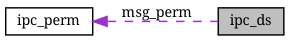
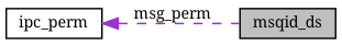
  digraph {
    rankdir=LR
    fontname="Noto Serif"
    node [color=black fontname="Noto Serif" fontsize=10 shape=record style=filled]
-   n1 [fillcolor=grey75 fontcolor=black height=0.2 label=ipc_ds width=0.4]
+   n1 [fillcolor=grey75 fontcolor=black height=0.2 label=msqid_ds width=0.4]
    n2 [fillcolor=white height=0.2 label=ipc_perm width=0.4]
    n2 -> n1 [color=darkorchid3 dir=back fontname="Noto Serif" fontsize=10 label=" msg_perm" labelfontname=Helvetica labelfontsize=10 style=dashed]
  }
